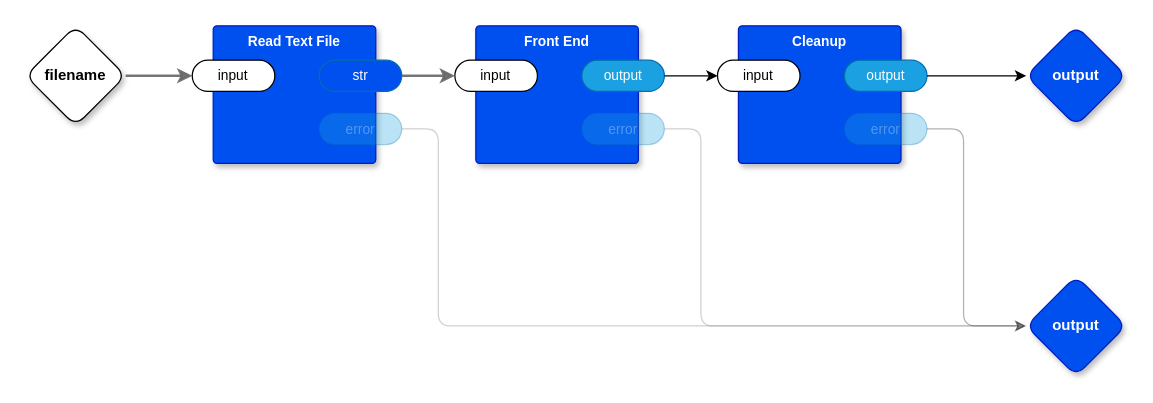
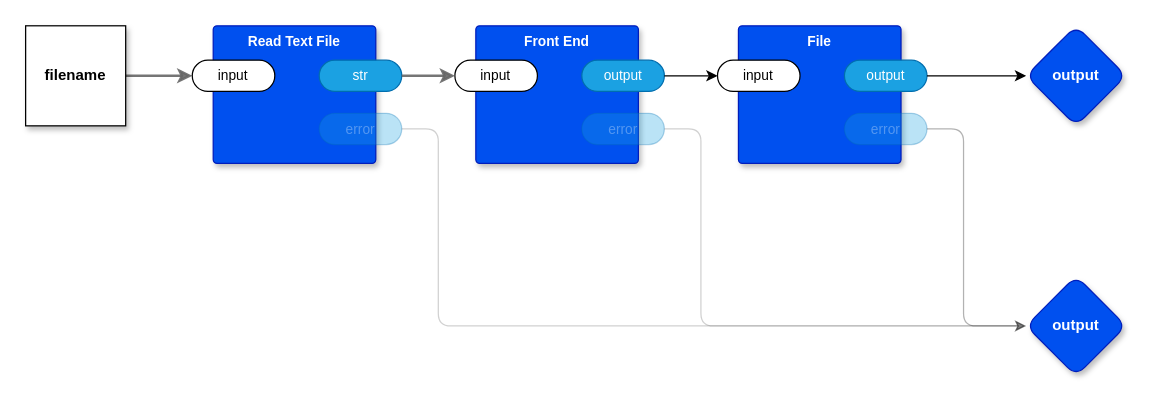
  <mxCell id="0" />
  <mxCell id="1" parent="0" />
  <mxCell id="2" value="Front End" style="rounded=1;whiteSpace=wrap;html=1;sketch=0;container=1;recursiveResize=0;verticalAlign=top;arcSize=6;fontStyle=1;autosize=0;points=[];absoluteArcSize=1;shadow=1;strokeColor=#001DBC;fillColor=#0050ef;fontColor=#ffffff;fontFamily=Helvetica;fontSize=11;" parent="1" vertex="1"><mxGeometry x="380" y="20" width="130" height="110" as="geometry"><mxRectangle x="-98" y="-1230" width="99" height="26" as="alternateBounds" /></mxGeometry></mxCell>
  <mxCell id="3" value="input" style="rounded=1;whiteSpace=wrap;html=1;sketch=0;points=[[0,0.5,0,0,0],[1,0.5,0,0,0]];arcSize=50;fontFamily=Helvetica;fontSize=11;fontColor=default;" parent="2" vertex="1"><mxGeometry x="-16.75" y="27.5" width="66" height="25" as="geometry" /></mxCell>
  <mxCell id="4" value="output" style="rounded=1;whiteSpace=wrap;html=1;sketch=0;points=[[0,0.5,0,0,0],[1,0.5,0,0,0]];fillColor=#1ba1e2;fontColor=#ffffff;strokeColor=#006EAF;arcSize=50;fontFamily=Helvetica;fontSize=11;" parent="2" vertex="1"><mxGeometry x="84.75" y="27.5" width="66" height="25" as="geometry" /></mxCell>
  <mxCell id="5" value="error" style="rounded=1;whiteSpace=wrap;html=1;sketch=0;points=[[0,0.5,0,0,0],[1,0.5,0,0,0]];fillColor=#1ba1e2;fontColor=#ffffff;strokeColor=#006EAF;arcSize=50;fontFamily=Helvetica;fontSize=11;textOpacity=30;opacity=30;" parent="2" vertex="1"><mxGeometry x="84.75" y="70" width="66" height="25" as="geometry" /></mxCell>
  <mxCell id="6" style="edgeStyle=orthogonalEdgeStyle;shape=connector;rounded=1;jumpStyle=arc;orthogonalLoop=1;jettySize=auto;html=1;exitX=1;exitY=0.5;exitDx=0;exitDy=0;exitPerimeter=0;labelBackgroundColor=default;strokeColor=#666666;strokeWidth=2;fontFamily=Helvetica;fontSize=11;fontColor=default;endArrow=classic;fillColor=#f5f5f5;opacity=90;" parent="1" source="7" target="12" edge="1"><mxGeometry relative="1" as="geometry" /></mxCell>
- <mxCell id="7" value="filename" style="rhombus;whiteSpace=wrap;html=1;rounded=1;fontStyle=1;glass=0;sketch=0;fontSize=12;points=[[0,0.5,0,0,0],[0.5,0,0,0,0],[0.5,1,0,0,0],[1,0.5,0,0,0]];shadow=1;fontFamily=Helvetica;fontColor=default;" parent="1" vertex="1"><mxGeometry x="20" y="20" width="80" height="80" as="geometry" /></mxCell>
+ <mxCell id="7" value="filename" style="whiteSpace=wrap;html=1;fontStyle=1;glass=0;sketch=0;fontSize=12;points=[[0,0.5,0,0,0],[0.5,0,0,0,0],[0.5,1,0,0,0],[1,0.5,0,0,0]];shadow=1;fontFamily=Helvetica;fontColor=default;rounded=0;" parent="1" vertex="1"><mxGeometry x="20" y="20" width="80" height="80" as="geometry" /></mxCell>
  <mxCell id="8" value="output" style="rhombus;whiteSpace=wrap;html=1;rounded=1;fillColor=#0050ef;fontColor=#ffffff;strokeColor=#001DBC;fontStyle=1;glass=0;sketch=0;fontSize=12;points=[[0,0.5,0,0,0],[0.5,0,0,0,0],[0.5,1,0,0,0],[1,0.5,0,0,0]];shadow=1;fontFamily=Helvetica;" parent="1" vertex="1"><mxGeometry x="820" y="20" width="80" height="80" as="geometry" /></mxCell>
  <mxCell id="9" value="output" style="rhombus;whiteSpace=wrap;html=1;rounded=1;fillColor=#0050ef;fontColor=#ffffff;strokeColor=#001DBC;fontStyle=1;glass=0;sketch=0;fontSize=12;points=[[0,0.5,0,0,0],[0.5,0,0,0,0],[0.5,1,0,0,0],[1,0.5,0,0,0]];shadow=1;fontFamily=Helvetica;" parent="1" vertex="1"><mxGeometry x="820" y="220" width="80" height="80" as="geometry" /></mxCell>
  <mxCell id="10" style="edgeStyle=orthogonalEdgeStyle;shape=connector;rounded=1;jumpStyle=arc;orthogonalLoop=1;jettySize=auto;html=1;exitX=1;exitY=0.5;exitDx=0;exitDy=0;exitPerimeter=0;entryX=0;entryY=0.5;entryDx=0;entryDy=0;entryPerimeter=0;labelBackgroundColor=default;strokeColor=#666666;strokeWidth=1;fontFamily=Helvetica;fontSize=11;fontColor=default;endArrow=classic;fillColor=#f5f5f5;opacity=30;" parent="1" source="5" target="9" edge="1"><mxGeometry relative="1" as="geometry"><Array as="points"><mxPoint x="560" y="103" /><mxPoint x="560" y="260" /></Array></mxGeometry></mxCell>
  <mxCell id="11" value="Read Text File" style="rounded=1;whiteSpace=wrap;html=1;sketch=0;container=1;recursiveResize=0;verticalAlign=top;arcSize=6;fontStyle=1;autosize=0;points=[];absoluteArcSize=1;shadow=1;strokeColor=#001DBC;fillColor=#0050ef;fontColor=#ffffff;fontFamily=Helvetica;fontSize=11;" parent="1" vertex="1"><mxGeometry x="170" y="20" width="130" height="110" as="geometry"><mxRectangle x="-98" y="-1230" width="99" height="26" as="alternateBounds" /></mxGeometry></mxCell>
  <mxCell id="12" value="input" style="rounded=1;whiteSpace=wrap;html=1;sketch=0;points=[[0,0.5,0,0,0],[1,0.5,0,0,0]];arcSize=50;fontFamily=Helvetica;fontSize=11;fontColor=default;" parent="11" vertex="1"><mxGeometry x="-16.75" y="27.5" width="66" height="25" as="geometry" /></mxCell>
- <mxCell id="13" value="str" style="rounded=1;whiteSpace=wrap;html=1;sketch=0;points=[[0,0.5,0,0,0],[1,0.5,0,0,0]];fillColor=#0050ef;fontColor=#ffffff;strokeColor=#006EAF;arcSize=50;fontFamily=Helvetica;fontSize=11;" parent="11" vertex="1"><mxGeometry x="84.75" y="27.5" width="66" height="25" as="geometry" /></mxCell>
+ <mxCell id="13" value="str" style="rounded=1;whiteSpace=wrap;html=1;sketch=0;points=[[0,0.5,0,0,0],[1,0.5,0,0,0]];fillColor=#1ba1e2;fontColor=#ffffff;strokeColor=#006EAF;arcSize=50;fontFamily=Helvetica;fontSize=11;" parent="11" vertex="1"><mxGeometry x="84.75" y="27.5" width="66" height="25" as="geometry" /></mxCell>
  <mxCell id="14" value="error" style="rounded=1;whiteSpace=wrap;html=1;sketch=0;points=[[0,0.5,0,0,0],[1,0.5,0,0,0]];fillColor=#1ba1e2;fontColor=#ffffff;strokeColor=#006EAF;arcSize=50;fontFamily=Helvetica;fontSize=11;textOpacity=30;opacity=30;" parent="11" vertex="1"><mxGeometry x="84.75" y="70" width="66" height="25" as="geometry" /></mxCell>
  <mxCell id="15" style="edgeStyle=orthogonalEdgeStyle;shape=connector;rounded=1;jumpStyle=arc;orthogonalLoop=1;jettySize=auto;html=1;exitX=1;exitY=0.5;exitDx=0;exitDy=0;exitPerimeter=0;entryX=0;entryY=0.5;entryDx=0;entryDy=0;entryPerimeter=0;labelBackgroundColor=default;strokeColor=#666666;strokeWidth=2;fontFamily=Helvetica;fontSize=11;fontColor=default;endArrow=classic;fillColor=#f5f5f5;opacity=90;" parent="1" source="13" target="3" edge="1"><mxGeometry relative="1" as="geometry" /></mxCell>
  <mxCell id="16" style="edgeStyle=orthogonalEdgeStyle;shape=connector;rounded=1;jumpStyle=arc;orthogonalLoop=1;jettySize=auto;html=1;exitX=1;exitY=0.5;exitDx=0;exitDy=0;exitPerimeter=0;labelBackgroundColor=default;strokeColor=#666666;strokeWidth=1;fontFamily=Helvetica;fontSize=11;fontColor=default;endArrow=classic;fillColor=#f5f5f5;opacity=30;" parent="1" source="14" target="9" edge="1"><mxGeometry relative="1" as="geometry"><Array as="points"><mxPoint x="350" y="103" /><mxPoint x="350" y="260" /></Array></mxGeometry></mxCell>
- <mxCell id="17" value="Cleanup" style="rounded=1;whiteSpace=wrap;html=1;sketch=0;container=1;recursiveResize=0;verticalAlign=top;arcSize=6;fontStyle=1;autosize=0;points=[];absoluteArcSize=1;shadow=1;strokeColor=#001DBC;fillColor=#0050ef;fontColor=#ffffff;fontFamily=Helvetica;fontSize=11;" vertex="1" parent="1"><mxGeometry x="590" y="20" width="130" height="110" as="geometry"><mxRectangle x="-98" y="-1230" width="99" height="26" as="alternateBounds" /></mxGeometry></mxCell>
+ <mxCell id="17" value="File" style="rounded=1;whiteSpace=wrap;html=1;sketch=0;container=1;recursiveResize=0;verticalAlign=top;arcSize=6;fontStyle=1;autosize=0;points=[];absoluteArcSize=1;shadow=1;strokeColor=#001DBC;fillColor=#0050ef;fontColor=#ffffff;fontFamily=Helvetica;fontSize=11;" vertex="1" parent="1"><mxGeometry x="590" y="20" width="130" height="110" as="geometry"><mxRectangle x="-98" y="-1230" width="99" height="26" as="alternateBounds" /></mxGeometry></mxCell>
  <mxCell id="18" value="input" style="rounded=1;whiteSpace=wrap;html=1;sketch=0;points=[[0,0.5,0,0,0],[1,0.5,0,0,0]];arcSize=50;fontFamily=Helvetica;fontSize=11;fontColor=default;" vertex="1" parent="17"><mxGeometry x="-16.75" y="27.5" width="66" height="25" as="geometry" /></mxCell>
  <mxCell id="19" value="output" style="rounded=1;whiteSpace=wrap;html=1;sketch=0;points=[[0,0.5,0,0,0],[1,0.5,0,0,0]];fillColor=#1ba1e2;fontColor=#ffffff;strokeColor=#006EAF;arcSize=50;fontFamily=Helvetica;fontSize=11;" vertex="1" parent="17"><mxGeometry x="84.75" y="27.5" width="66" height="25" as="geometry" /></mxCell>
  <mxCell id="20" value="error" style="rounded=1;whiteSpace=wrap;html=1;sketch=0;points=[[0,0.5,0,0,0],[1,0.5,0,0,0]];fillColor=#1ba1e2;fontColor=#ffffff;strokeColor=#006EAF;arcSize=50;fontFamily=Helvetica;fontSize=11;textOpacity=30;opacity=30;" vertex="1" parent="17"><mxGeometry x="84.75" y="70" width="66" height="25" as="geometry" /></mxCell>
  <mxCell id="21" style="edgeStyle=orthogonalEdgeStyle;rounded=0;orthogonalLoop=1;jettySize=auto;html=1;exitX=1;exitY=0.5;exitDx=0;exitDy=0;exitPerimeter=0;entryX=0;entryY=0.5;entryDx=0;entryDy=0;entryPerimeter=0;" edge="1" parent="1" source="4" target="18"><mxGeometry relative="1" as="geometry" /></mxCell>
  <mxCell id="22" style="edgeStyle=orthogonalEdgeStyle;rounded=0;orthogonalLoop=1;jettySize=auto;html=1;exitX=1;exitY=0.5;exitDx=0;exitDy=0;exitPerimeter=0;entryX=0;entryY=0.5;entryDx=0;entryDy=0;entryPerimeter=0;" edge="1" parent="1" source="19" target="8"><mxGeometry relative="1" as="geometry" /></mxCell>
  <mxCell id="23" style="edgeStyle=orthogonalEdgeStyle;rounded=1;orthogonalLoop=1;jettySize=auto;html=1;exitX=1;exitY=0.5;exitDx=0;exitDy=0;exitPerimeter=0;entryX=0;entryY=0.5;entryDx=0;entryDy=0;entryPerimeter=0;strokeWidth=1;opacity=30;" edge="1" parent="1" source="20" target="9"><mxGeometry relative="1" as="geometry"><Array as="points"><mxPoint x="770" y="103" /><mxPoint x="770" y="260" /></Array></mxGeometry></mxCell>
